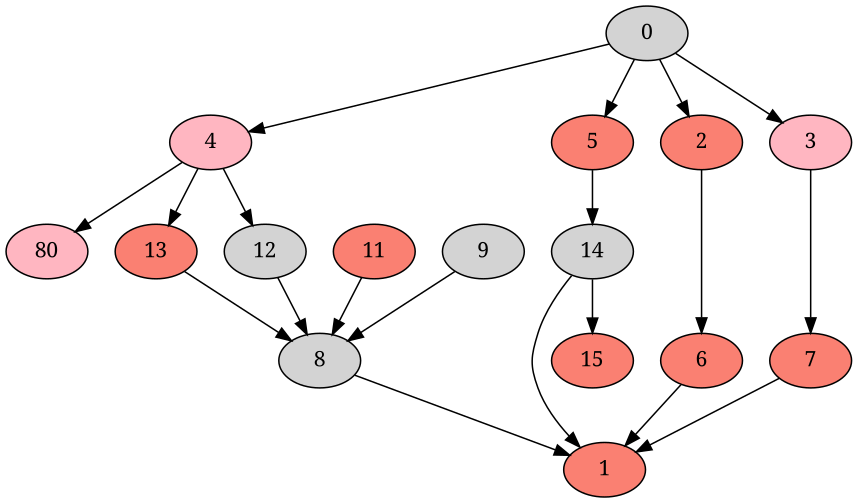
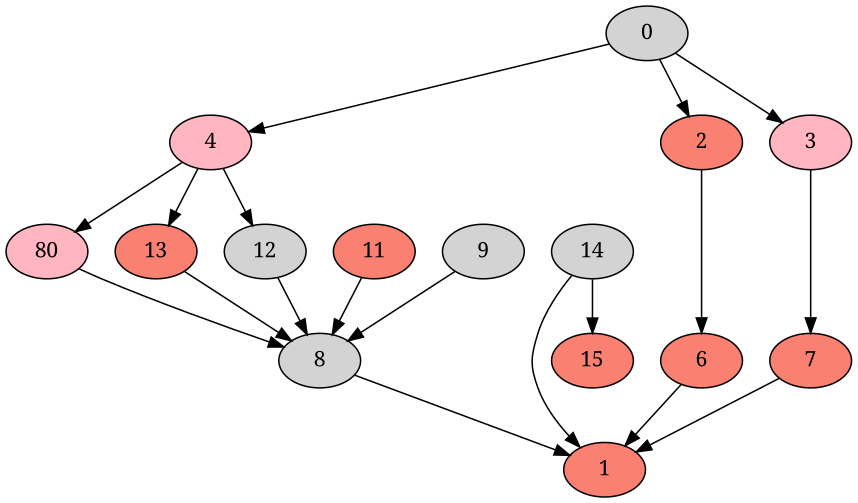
  digraph {
    "Duplicate states"=0
    GraphType=S_P
    "Max states in OPEN"=0
    Modes="120000ms; topo-ordered tasks, ; Pruning: task equivalence, fixed order ready list, ; F-value: ; Optimisation: best schedule length (SL) optimisation on equal, "
    NumberOfTasks=16
    "Pruned using list schedule length"=1568181
    "States removed from OPEN"=0
    TargetSystem="Homogeneous-2"
    "Time to schedule (ms)"=2443
    "Total idle time"=77
    "Total schedule length"=719
    "Total sequential time"=1198
    "Total states created"=6400396
    fontname="Noto Serif"
    node [Processor=0 Weight=74 fillcolor=salmon fontname="Noto Serif" style=filled]
    edge [Weight=4 fontname="Noto Serif"]
    0 ["Finish time"=74 "Start time"=0 fillcolor=lightgrey]
    4 ["Finish time"=235 "Start time"=148 Weight=87 fillcolor=lightpink]
-   5 ["Finish time"=151 Processor=1 "Start time"=77]
    2 ["Finish time"=287 Processor=1 "Start time"=225 Weight=62]
    3 ["Finish time"=148 "Start time"=74 fillcolor=lightpink]
    n6 ["Finish time"=460 Processor=1 "Start time"=336 Weight=124 fillcolor=lightpink label=80]
    13 ["Finish time"=445 "Start time"=334 Weight=111]
    12 ["Finish time"=336 Processor=1 "Start time"=287 Weight=49 fillcolor=lightgrey]
    14 ["Finish time"=225 Processor=1 "Start time"=151 fillcolor=lightgrey]
    6 ["Finish time"=507 "Start time"=445 Weight=62]
    7 ["Finish time"=556 "Start time"=507 Weight=49]
    8 ["Finish time"=559 Processor=1 "Start time"=460 Weight=99 fillcolor=lightgrey]
    11 ["Finish time"=334 "Start time"=260]
    9 ["Finish time"=260 "Start time"=235 Weight=25 fillcolor=lightgrey]
    1 ["Finish time"=608 Processor=1 "Start time"=559 Weight=49]
    15 ["Finish time"=719 Processor=1 "Start time"=608 Weight=111]
    0 -> 4
-   0 -> 5 [Weight=3]
    0 -> 2 [Weight=10]
    0 -> 3 [Weight=6]
    4 -> n6
    4 -> 13 [Weight=8]
    4 -> 12 [Weight=9]
-   5 -> 14 [Weight=7]
    2 -> 6 [Weight=7]
    3 -> 7 [Weight=2]
+   n6 -> 8 [Weight=2]
    13 -> 8 [Weight=8]
    12 -> 8 [Weight=6]
    14 -> 1 [Weight=5]
    14 -> 15
    6 -> 1 [Weight=10]
    7 -> 1 [Weight=2]
    8 -> 1 [Weight=6]
    11 -> 8 [Weight=3]
    9 -> 8 [Weight=8]
  }
